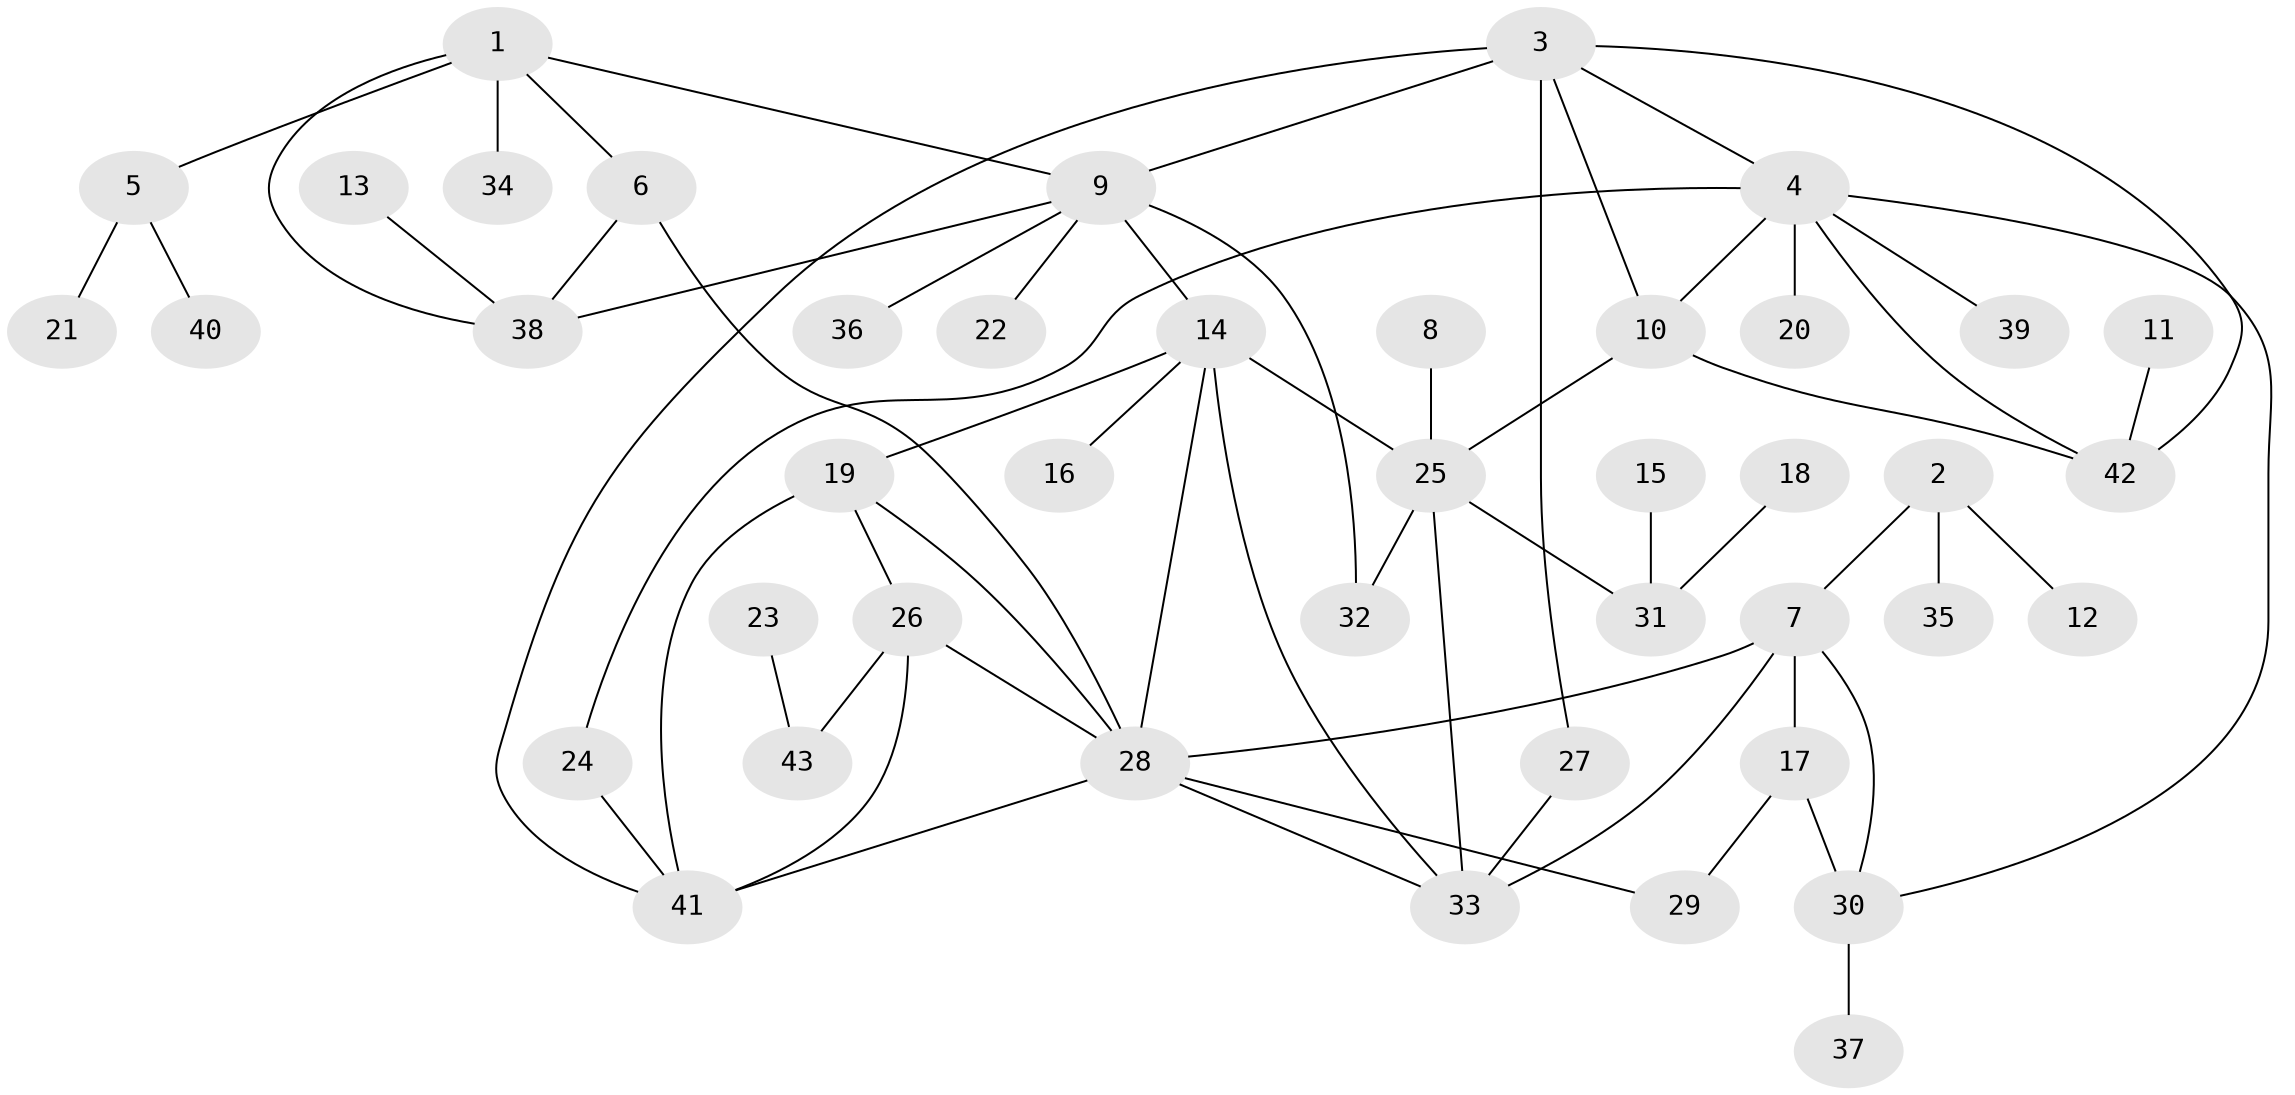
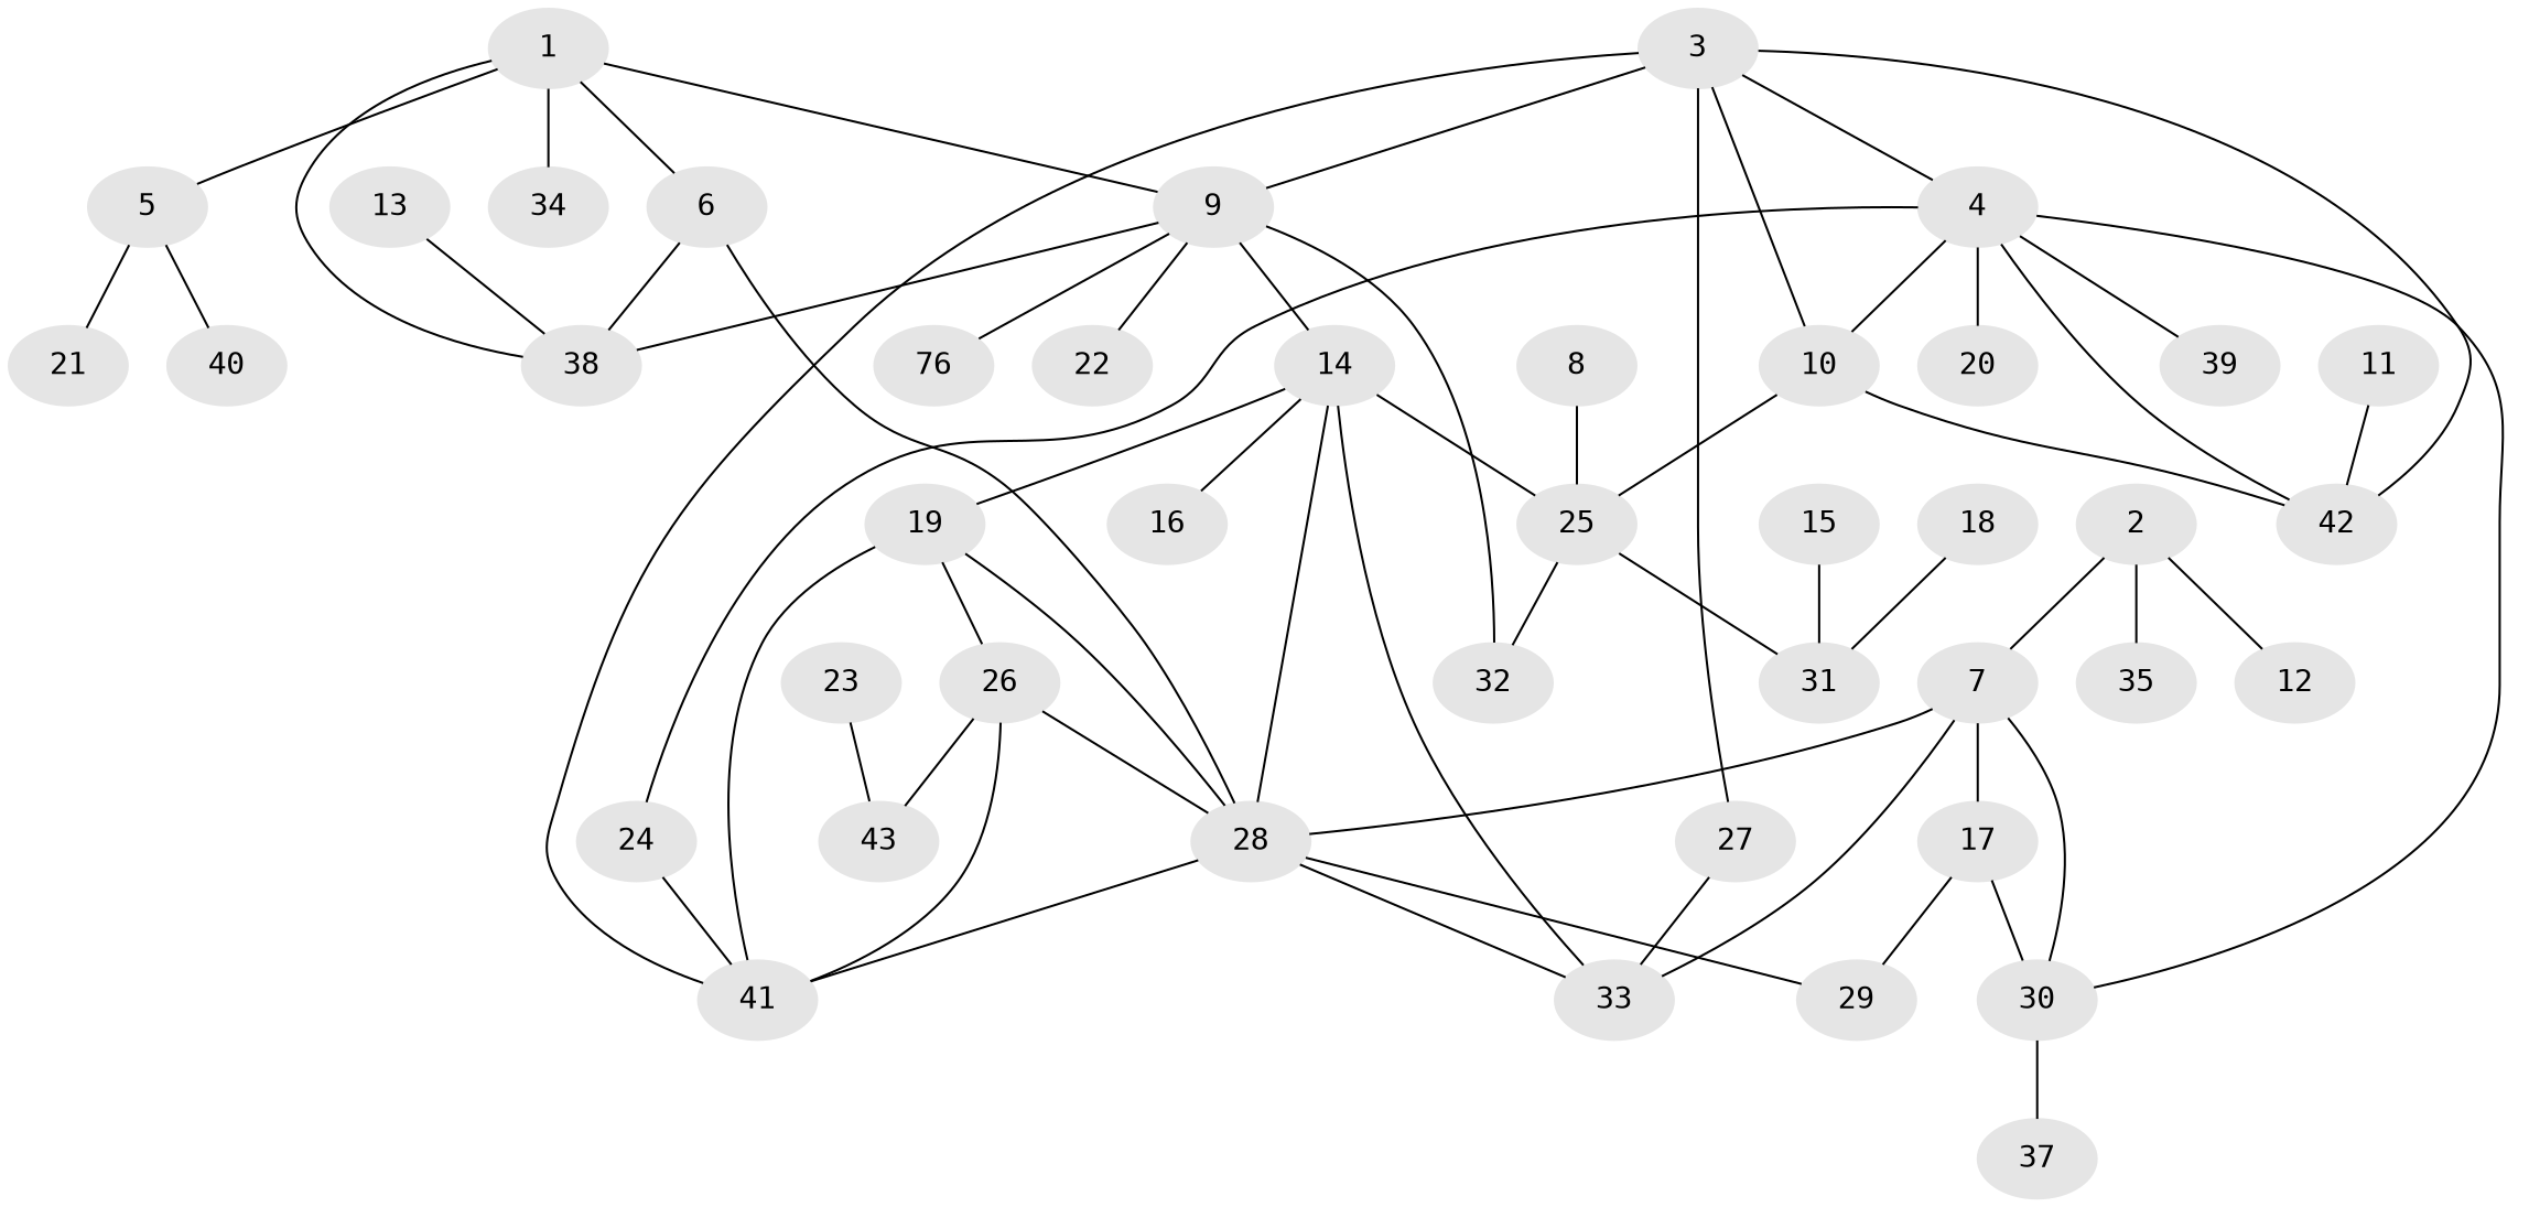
  graph {
    fontname="DejaVu Sans Mono"
    node [color=gray90 fontname="DejaVu Sans Mono" style=filled]
    edge [fontname="DejaVu Sans Mono" weight=1.0]
    1
    5
    6
    9
    34
    38
    21
    40
    28
    14
    22
    32
-   36
+   36 [label=76]
    2
    7
    12
    35
    30
    17
    33
    3
    4
    10
    27
    41
    42
    20
    24
    39
    25
    37
    29
    8
    31
    16
    19
    11
    13
    26
    15
    18
    43
    23
    1 -- 5
    1 -- 6
    1 -- 9
    1 -- 34
    1 -- 38
    5 -- 21
    5 -- 40
    6 -- 38
    6 -- 28
    9 -- 38
    9 -- 14
    9 -- 22
    9 -- 32
    9 -- 36
    28 -- 33
    28 -- 41
    28 -- 29
    14 -- 28
    14 -- 33 [weight=2.0]
    14 -- 25
    14 -- 16
    14 -- 19
    2 -- 7
    2 -- 12
    2 -- 35
    7 -- 28 [weight=2.0]
    7 -- 30
    7 -- 17 [weight=2.0]
    7 -- 33
    30 -- 37
    17 -- 30 [weight=2.0]
    17 -- 29
    3 -- 9 [weight=2.0]
    3 -- 4
    3 -- 10
    3 -- 27
    3 -- 41
    3 -- 42
    4 -- 30
    4 -- 10
    4 -- 42
    4 -- 20
    4 -- 24
    4 -- 39
    10 -- 42
    10 -- 25
    27 -- 33
    24 -- 41
    25 -- 32
-   25 -- 33 [weight=2.0]
    25 -- 31
    8 -- 25
    19 -- 28
    19 -- 41
    19 -- 26
    11 -- 42
    13 -- 38
    26 -- 28
    26 -- 41
    26 -- 43
    15 -- 31
    18 -- 31
    23 -- 43
  }
